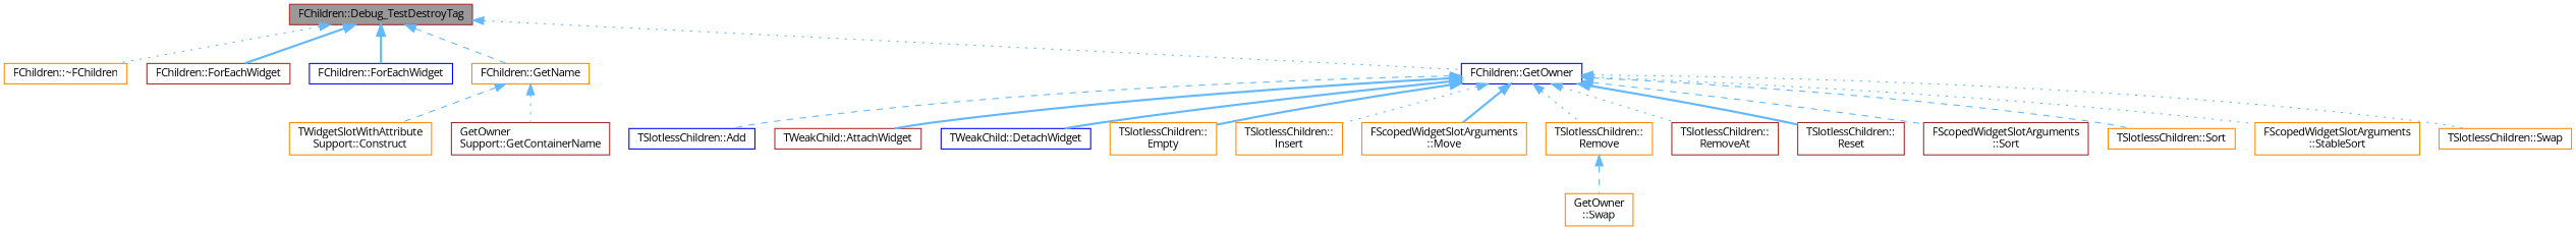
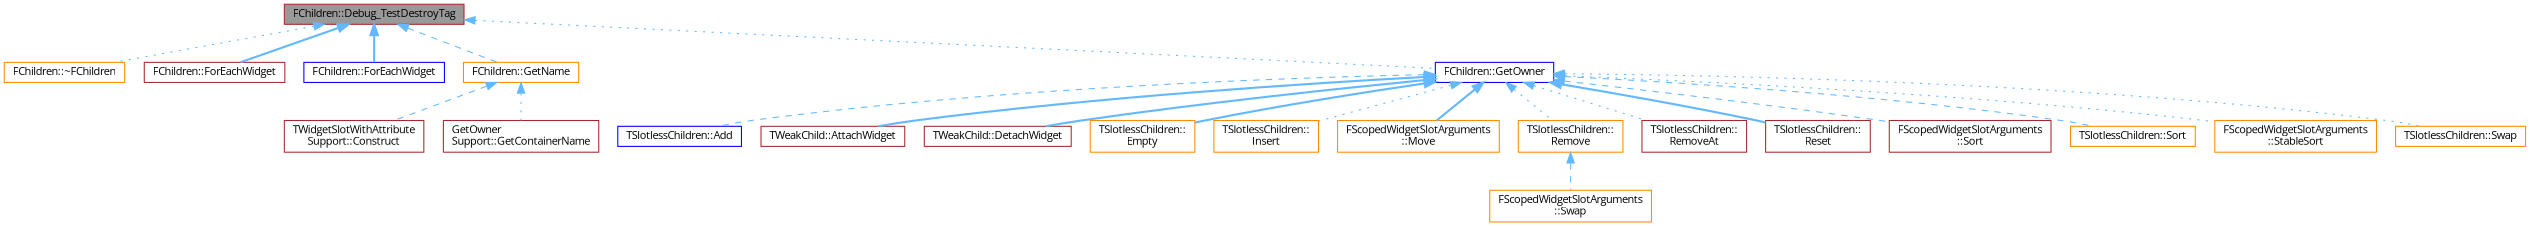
  digraph {
    fontname="Open Sans"
    rankdir=TB
    node [color=darkorange fillcolor=white fontname="Open Sans" fontsize=10 shape=box style=filled]
    edge [color=steelblue1 dir=back fontname="Open Sans" fontsize=10 labelfontname=Helvetica labelfontsize=10 style=dotted]
    n1 [color=brown fillcolor=grey60 fontcolor=black height=0.2 label="FChildren::Debug_TestDestroyTag" width=0.4]
    n2 [height=0.2 label="FChildren::~FChildren" width=0.4]
    n3 [color=brown height=0.2 label="FChildren::ForEachWidget" width=0.4]
    n4 [color=blue height=0.2 label="FChildren::ForEachWidget" width=0.4]
    n5 [height=0.2 label="FChildren::GetName" width=0.4]
    n6 [color=blue height=0.2 label="FChildren::GetOwner" width=0.4]
-   n7 [height=0.2 label="TWidgetSlotWithAttribute\lSupport::Construct" width=0.4]
+   n7 [color=brown height=0.2 label="TWidgetSlotWithAttribute\lSupport::Construct" width=0.4]
    n8 [color=brown height=0.2 label="GetOwner\lSupport::GetContainerName" width=0.4]
    n9 [color=blue height=0.2 label="TSlotlessChildren::Add" width=0.4]
    n10 [color=brown height=0.2 label="TWeakChild::AttachWidget" width=0.4]
-   n11 [color=blue height=0.2 label="TWeakChild::DetachWidget" width=0.4]
+   n11 [color=brown height=0.2 label="TWeakChild::DetachWidget" width=0.4]
    n12 [height=0.2 label="TSlotlessChildren::\lEmpty" width=0.4]
    n13 [height=0.2 label="TSlotlessChildren::\lInsert" width=0.4]
    n14 [height=0.2 label="FScopedWidgetSlotArguments\l::Move" width=0.4]
    n15 [height=0.2 label="TSlotlessChildren::\lRemove" width=0.4]
    n16 [color=brown height=0.2 label="TSlotlessChildren::\lRemoveAt" width=0.4]
    n17 [color=brown height=0.2 label="TSlotlessChildren::\lReset" width=0.4]
    n18 [color=brown height=0.2 label="FScopedWidgetSlotArguments\l::Sort" width=0.4]
    n19 [height=0.2 label="TSlotlessChildren::Sort" width=0.4]
    n20 [height=0.2 label="FScopedWidgetSlotArguments\l::StableSort" width=0.4]
    n21 [height=0.2 label="TSlotlessChildren::Swap" width=0.4]
-   n22 [height=0.2 label="GetOwner\l::Swap" width=0.4]
+   n22 [height=0.2 label="FScopedWidgetSlotArguments\l::Swap" width=0.4]
    n1 -> n2
    n1 -> n3 [style=bold]
    n1 -> n4 [style=bold]
    n1 -> n5 [style=dashed]
    n1 -> n6
    n5 -> n7 [style=dashed]
    n5 -> n8
    n6 -> n9 [style=dashed]
    n6 -> n10 [style=bold]
    n6 -> n11 [style=bold]
    n6 -> n12 [style=bold]
    n6 -> n13
    n6 -> n14 [style=bold]
    n6 -> n15
    n6 -> n16
    n6 -> n17 [style=bold]
    n6 -> n18 [style=dashed]
    n6 -> n19 [style=dashed]
    n6 -> n20
    n6 -> n21
    n15 -> n22 [style=dashed]
  }
